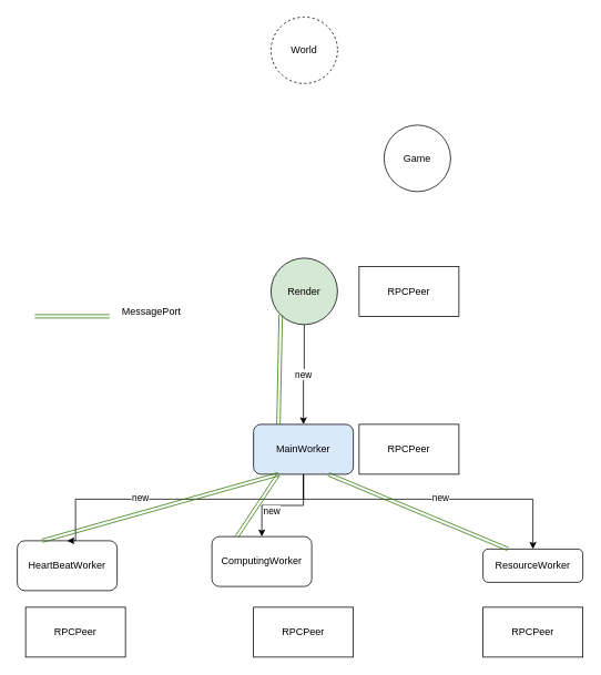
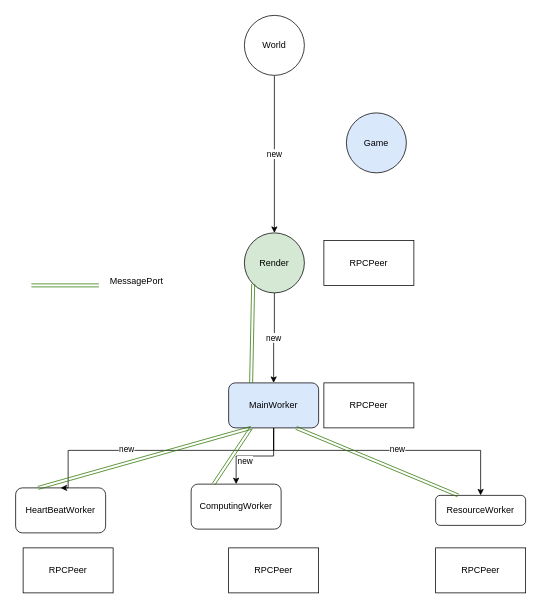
  <mxCell id="0" />
  <mxCell id="1" parent="0" />
  <mxCell id="2" value="new" style="edgeStyle=orthogonalEdgeStyle;rounded=0;orthogonalLoop=1;jettySize=auto;html=1;entryX=0.5;entryY=0;entryDx=0;entryDy=0;exitX=0.5;exitY=1;exitDx=0;exitDy=0;" parent="1" source="3" target="16" edge="1"><mxGeometry relative="1" as="geometry"><mxPoint x="161" y="460" as="sourcePoint" /></mxGeometry></mxCell>
  <mxCell id="3" value="Render" style="ellipse;whiteSpace=wrap;html=1;aspect=fixed;align=center;fillColor=#d5e8d4;" parent="1" vertex="1"><mxGeometry x="325" y="310" width="80" height="80" as="geometry" /></mxCell>
  <mxCell id="4" value="RPCPeer" style="rounded=0;whiteSpace=wrap;html=1;align=center;" parent="1" vertex="1"><mxGeometry x="30" y="730" width="120" height="60" as="geometry" /></mxCell>
  <mxCell id="5" value="&lt;span&gt;HeartBeatWorker&lt;/span&gt;" style="rounded=1;whiteSpace=wrap;html=1;align=center;" parent="1" vertex="1"><mxGeometry x="20" y="650" width="120" height="60" as="geometry" /></mxCell>
  <mxCell id="6" value="&lt;span&gt;ComputingWorker&lt;/span&gt;" style="rounded=1;whiteSpace=wrap;html=1;align=center;" parent="1" vertex="1"><mxGeometry x="254" y="645" width="120" height="60" as="geometry" /></mxCell>
  <mxCell id="7" value="RPCPeer" style="rounded=0;whiteSpace=wrap;html=1;align=center;" parent="1" vertex="1"><mxGeometry x="304" y="730" width="120" height="60" as="geometry" /></mxCell>
  <mxCell id="8" value="RPCPeer" style="rounded=0;whiteSpace=wrap;html=1;align=center;" parent="1" vertex="1"><mxGeometry x="580" y="730" width="120" height="60" as="geometry" /></mxCell>
  <mxCell id="9" value="&lt;span&gt;ResourceWorker&lt;/span&gt;" style="rounded=1;whiteSpace=wrap;html=1;align=center;" parent="1" vertex="1"><mxGeometry x="580" y="660" width="120" height="40" as="geometry" /></mxCell>
  <mxCell id="10" style="edgeStyle=orthogonalEdgeStyle;rounded=0;orthogonalLoop=1;jettySize=auto;html=1;entryX=0.5;entryY=0;entryDx=0;entryDy=0;exitX=0.5;exitY=1;exitDx=0;exitDy=0;" parent="1" source="16" target="6" edge="1"><mxGeometry relative="1" as="geometry"><mxPoint x="365" y="640" as="targetPoint" /><mxPoint x="181" y="220" as="sourcePoint" /></mxGeometry></mxCell>
  <mxCell id="11" value="new" style="edgeLabel;html=1;align=center;verticalAlign=middle;resizable=0;points=[];" parent="10" vertex="1" connectable="0"><mxGeometry x="0.209" y="1" relative="1" as="geometry"><mxPoint x="-0.05" y="4.6" as="offset" /></mxGeometry></mxCell>
  <mxCell id="12" style="edgeStyle=orthogonalEdgeStyle;rounded=0;orthogonalLoop=1;jettySize=auto;html=1;entryX=0.5;entryY=0;entryDx=0;entryDy=0;exitX=0.5;exitY=1;exitDx=0;exitDy=0;" parent="1" source="16" target="9" edge="1"><mxGeometry relative="1" as="geometry"><mxPoint x="411" y="610" as="sourcePoint" /><Array as="points"><mxPoint x="364" y="600" /><mxPoint x="640" y="600" /></Array></mxGeometry></mxCell>
  <mxCell id="13" value="new" style="edgeLabel;html=1;align=center;verticalAlign=middle;resizable=0;points=[];" parent="12" vertex="1" connectable="0"><mxGeometry x="0.695" y="2" relative="1" as="geometry"><mxPoint x="-113.04" y="-6" as="offset" /></mxGeometry></mxCell>
  <mxCell id="14" style="edgeStyle=orthogonalEdgeStyle;rounded=0;orthogonalLoop=1;jettySize=auto;html=1;entryX=0.5;entryY=0;entryDx=0;entryDy=0;exitX=0.5;exitY=1;exitDx=0;exitDy=0;" parent="1" source="16" target="5" edge="1"><mxGeometry relative="1" as="geometry"><mxPoint x="181" y="10" as="sourcePoint" /><Array as="points"><mxPoint x="364" y="600" /><mxPoint x="90" y="600" /></Array></mxGeometry></mxCell>
  <mxCell id="15" value="new" style="edgeLabel;html=1;align=center;verticalAlign=middle;resizable=0;points=[];" parent="14" vertex="1" connectable="0"><mxGeometry x="0.718" y="1" relative="1" as="geometry"><mxPoint x="76.96" y="-10.73" as="offset" /></mxGeometry></mxCell>
  <mxCell id="16" value="MainWorker" style="rounded=1;whiteSpace=wrap;html=1;align=center;fillColor=#dae8fc;" parent="1" vertex="1"><mxGeometry x="304" y="510" width="120" height="60" as="geometry" /></mxCell>
  <mxCell id="17" value="RPCPeer" style="rounded=0;whiteSpace=wrap;html=1;align=center;" parent="1" vertex="1"><mxGeometry x="431" y="510" width="120" height="60" as="geometry" /></mxCell>
  <mxCell id="18" value="" style="shape=link;html=1;exitX=0.25;exitY=0;exitDx=0;exitDy=0;entryX=0.25;entryY=1;entryDx=0;entryDy=0;fillColor=#60a917;strokeColor=#2D7600;" parent="1" source="5" target="16" edge="1"><mxGeometry width="50" height="50" relative="1" as="geometry"><mxPoint x="281" y="480" as="sourcePoint" /><mxPoint x="331" y="430" as="targetPoint" /></mxGeometry></mxCell>
  <mxCell id="19" value="" style="shape=link;html=1;exitX=0.25;exitY=0;exitDx=0;exitDy=0;entryX=0.25;entryY=1;entryDx=0;entryDy=0;fillColor=#60a917;strokeColor=#2D7600;" parent="1" source="6" target="16" edge="1"><mxGeometry width="50" height="50" relative="1" as="geometry"><mxPoint x="281" y="480" as="sourcePoint" /><mxPoint x="331" y="430" as="targetPoint" /></mxGeometry></mxCell>
  <mxCell id="20" value="" style="shape=link;html=1;entryX=0.75;entryY=1;entryDx=0;entryDy=0;exitX=0.25;exitY=0;exitDx=0;exitDy=0;fillColor=#60a917;strokeColor=#2D7600;" parent="1" source="9" target="16" edge="1"><mxGeometry width="50" height="50" relative="1" as="geometry"><mxPoint x="281" y="480" as="sourcePoint" /><mxPoint x="331" y="430" as="targetPoint" /></mxGeometry></mxCell>
  <mxCell id="21" value="" style="shape=link;html=1;fillColor=#60a917;strokeColor=#2D7600;" parent="1" edge="1"><mxGeometry width="50" height="50" relative="1" as="geometry"><mxPoint x="41" y="380" as="sourcePoint" /><mxPoint x="131" y="380" as="targetPoint" /></mxGeometry></mxCell>
  <mxCell id="22" value="MessagePort" style="text;html=1;strokeColor=none;fillColor=none;align=center;verticalAlign=middle;whiteSpace=wrap;rounded=0;shadow=0;glass=0;comic=0;" parent="1" vertex="1"><mxGeometry x="141" y="350" width="81" height="50" as="geometry" /></mxCell>
  <mxCell id="23" value="RPCPeer" style="rounded=0;whiteSpace=wrap;html=1;align=center;" vertex="1" parent="1"><mxGeometry x="431" y="320" width="120" height="60" as="geometry" /></mxCell>
  <mxCell id="24" value="" style="shape=link;html=1;exitX=0.25;exitY=0;exitDx=0;exitDy=0;entryX=0;entryY=1;entryDx=0;entryDy=0;fillColor=#60a917;strokeColor=#2D7600;" edge="1" parent="1" source="16" target="3"><mxGeometry width="50" height="50" relative="1" as="geometry"><mxPoint x="-109" y="410" as="sourcePoint" /><mxPoint x="166" y="170" as="targetPoint" /></mxGeometry></mxCell>
- <mxCell id="26" value="World" style="ellipse;whiteSpace=wrap;html=1;aspect=fixed;dashed=1;" vertex="1" parent="1"><mxGeometry x="325" y="20" width="80" height="80" as="geometry" /></mxCell>
- <mxCell id="27" value="Game" style="ellipse;whiteSpace=wrap;html=1;aspect=fixed;" vertex="1" parent="1"><mxGeometry x="461" y="150" width="80" height="80" as="geometry" /></mxCell>
+ <mxCell id="25" value="new" style="edgeStyle=orthogonalEdgeStyle;rounded=0;orthogonalLoop=1;jettySize=auto;html=1;entryX=0.5;entryY=0;entryDx=0;entryDy=0;" edge="1" parent="1" source="26" target="3"><mxGeometry relative="1" as="geometry" /></mxCell>
+ <mxCell id="26" value="World" style="ellipse;whiteSpace=wrap;html=1;aspect=fixed;" vertex="1" parent="1"><mxGeometry x="325" y="20" width="80" height="80" as="geometry" /></mxCell>
+ <mxCell id="27" value="Game" style="ellipse;whiteSpace=wrap;html=1;aspect=fixed;fillColor=#dae8fc;" vertex="1" parent="1"><mxGeometry x="461" y="150" width="80" height="80" as="geometry" /></mxCell>
